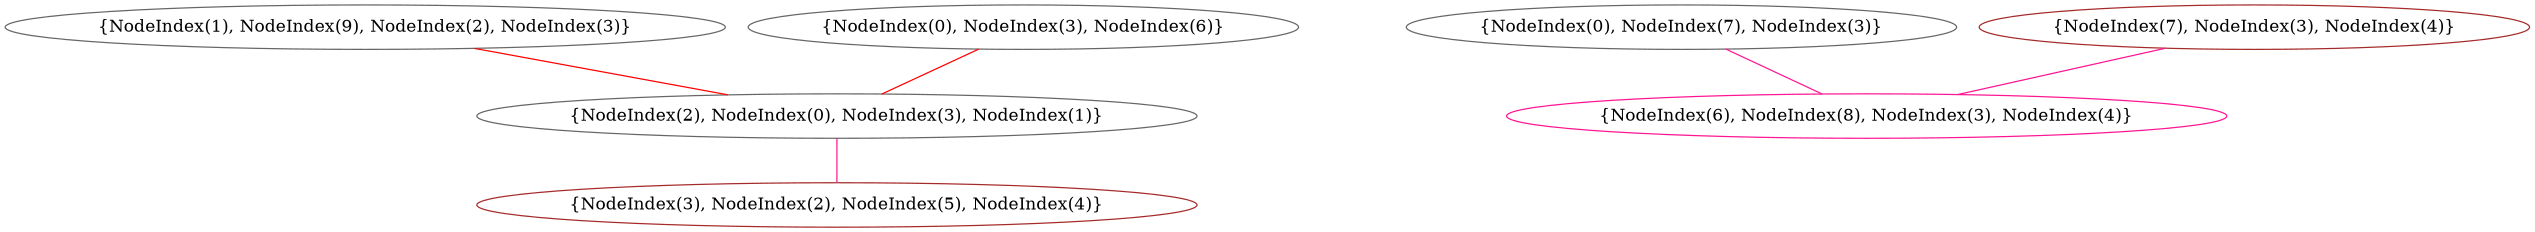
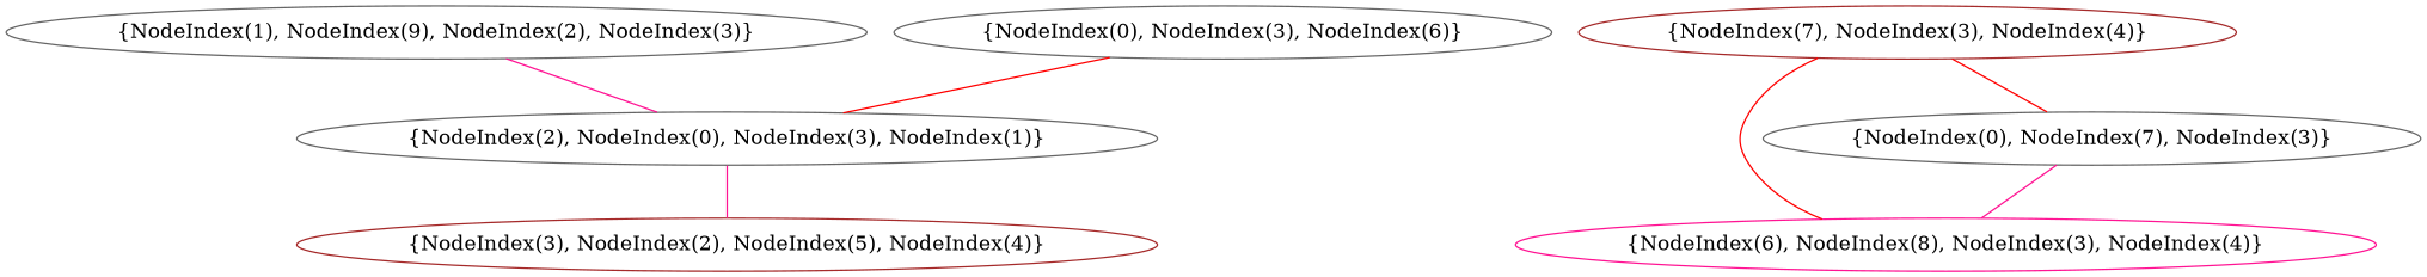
  graph {
    node [color=gray40]
    edge [color=deeppink]
    n1 [label="{NodeIndex(2), NodeIndex(0), NodeIndex(3), NodeIndex(1)}"]
    n2 [color=brown label="{NodeIndex(3), NodeIndex(2), NodeIndex(5), NodeIndex(4)}"]
    n3 [label="{NodeIndex(1), NodeIndex(9), NodeIndex(2), NodeIndex(3)}"]
    n4 [label="{NodeIndex(0), NodeIndex(3), NodeIndex(6)}"]
    n5 [color=deeppink label="{NodeIndex(6), NodeIndex(8), NodeIndex(3), NodeIndex(4)}"]
    n6 [label="{NodeIndex(0), NodeIndex(7), NodeIndex(3)}"]
    n7 [color=brown label="{NodeIndex(7), NodeIndex(3), NodeIndex(4)}"]
    n1 -- n2
-   n3 -- n1 [color=red]
+   n3 -- n1
    n4 -- n1 [color=red]
    n6 -- n5
-   n7 -- n5
+   n7 -- n5 [color=red]
+   n7 -- n6 [color=red]
  }
